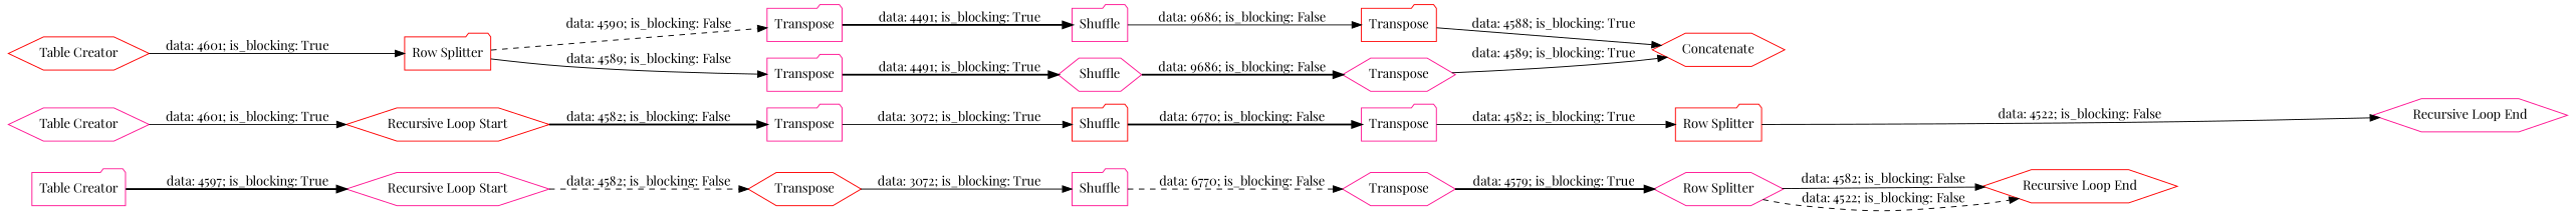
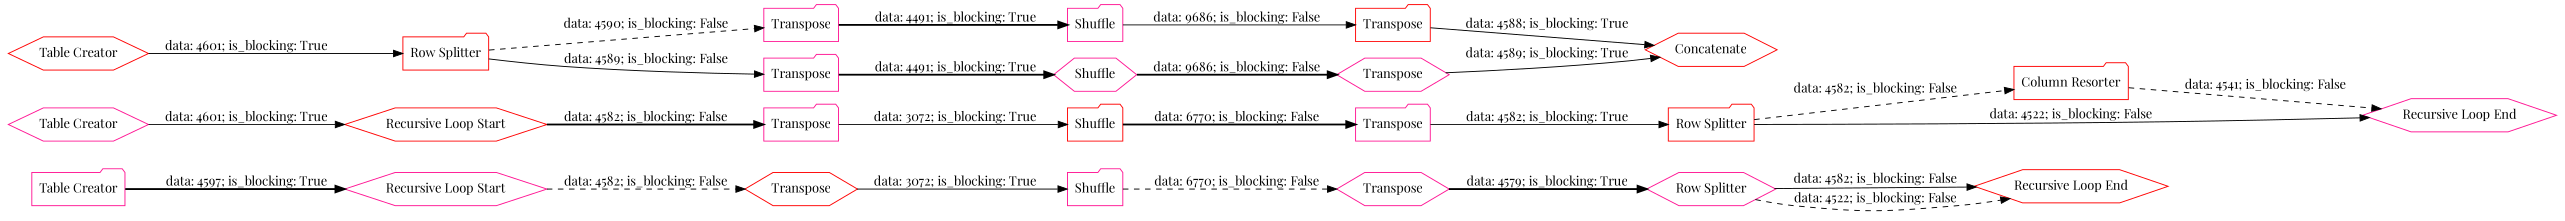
  digraph {
    rankdir=LR
    fontname="Playfair Display"
    node [color=deeppink shape=hexagon fontname="Playfair Display"]
    edge [style=solid fontname="Playfair Display"]
    n1 [label="Recursive Loop Start"]
    n2 [label=Transpose color=red]
    n3 [label=Shuffle shape=folder]
    n4 [label=Transpose shape=folder]
    n5 [label=Shuffle color=red shape=folder]
    n6 [label=Shuffle shape=folder]
    n7 [label=Transpose color=red shape=folder]
    n8 [label="Row Splitter" color=red shape=folder]
+   n9 [label="Column Resorter" color=red shape=folder]
    n10 [label="Recursive Loop End"]
    n11 [label="Table Creator"]
    n12 [label="Recursive Loop Start" color=red]
    n13 [label="Row Splitter" color=red shape=folder]
    n14 [label=Transpose shape=folder]
    n15 [label=Transpose shape=folder]
    n16 [label=Transpose]
    n17 [label=Concatenate color=red]
    n18 [label="Table Creator" shape=folder]
    n19 [label=Transpose]
    n20 [label="Row Splitter"]
    n21 [label=Shuffle]
    n22 [label="Recursive Loop End" color=red]
    n23 [label="Table Creator" color=red]
    n24 [label=Transpose shape=folder]
    n1 -> n2 [label="data: 4582; is_blocking: False" style=dashed]
    n2 -> n3 [label="data: 3072; is_blocking: True"]
    n3 -> n19 [label="data: 6770; is_blocking: False" style=dashed]
    n4 -> n5 [label="data: 3072; is_blocking: True"]
    n5 -> n24 [label="data: 6770; is_blocking: False" style=bold]
    n6 -> n7 [label="data: 9686; is_blocking: False"]
    n7 -> n17 [label="data: 4588; is_blocking: True"]
+   n8 -> n9 [label="data: 4582; is_blocking: False" style=dashed]
    n8 -> n10 [label="data: 4522; is_blocking: False"]
+   n9 -> n10 [label="data: 4541; is_blocking: False" style=dashed]
    n11 -> n12 [label="data: 4601; is_blocking: True"]
    n12 -> n4 [label="data: 4582; is_blocking: False" style=bold]
    n13 -> n14 [label="data: 4590; is_blocking: False" style=dashed]
    n13 -> n15 [label="data: 4589; is_blocking: False"]
    n14 -> n6 [label="data: 4491; is_blocking: True" style=bold]
    n15 -> n21 [label="data: 4491; is_blocking: True" style=bold]
    n16 -> n17 [label="data: 4589; is_blocking: True"]
    n18 -> n1 [label="data: 4597; is_blocking: True" style=bold]
    n19 -> n20 [label="data: 4579; is_blocking: True" style=bold]
    n20 -> n22 [label="data: 4582; is_blocking: False"]
    n20 -> n22 [label="data: 4522; is_blocking: False" style=dashed]
    n21 -> n16 [label="data: 9686; is_blocking: False" style=bold]
    n23 -> n13 [label="data: 4601; is_blocking: True"]
    n24 -> n8 [label="data: 4582; is_blocking: True"]
  }
